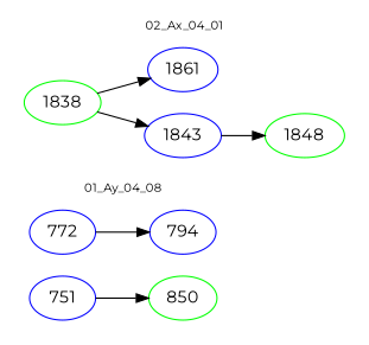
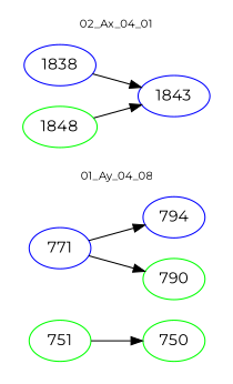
  digraph {
    fontname=Montserrat
    rankdir=LR
    node [color=blue fontname=Montserrat]
    edge [color=black fontname=Montserrat]
-   n1 [label=772]
-   n2 [label=751]
+   n1 [label=771]
+   n2 [color=green label=751]
+   n3 [color=green label=790]
    n4 [label=794]
-   n5 [color=green label=850]
-   n6 [color=green label=1838]
+   n5 [color=green label=750]
+   n6 [label=1838]
    n7 [label=1843]
-   n8 [label=1861]
    n9 [color=green label=1848]
    subgraph cluster_1 {
      color=white
      fontsize=10
      label="01_Ay_04_08"
      n1
      n2
+     n3
      n4
      n5
    }
    subgraph cluster_2 {
      color=white
      fontsize=10
      label="02_Ax_04_01"
      n6
      n7
-     n8
      n9
    }
+   n1 -> n3
    n1 -> n4
    n2 -> n5
    n6 -> n7
-   n6 -> n8
-   n7 -> n9
+   n9 -> n7
  }
